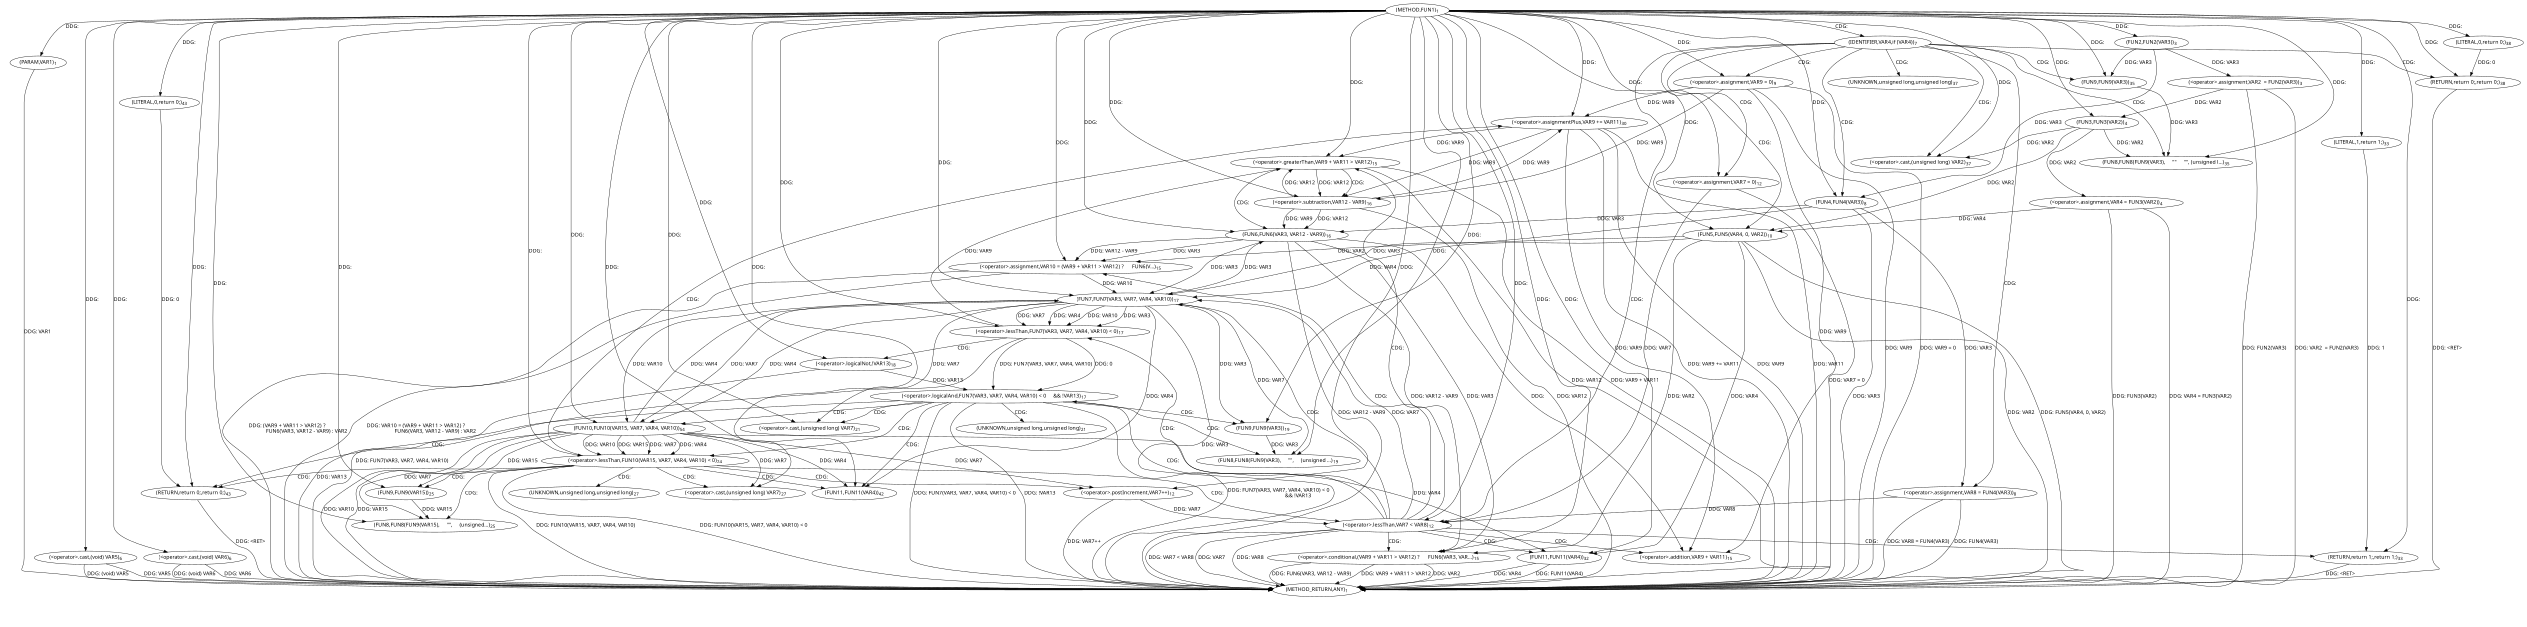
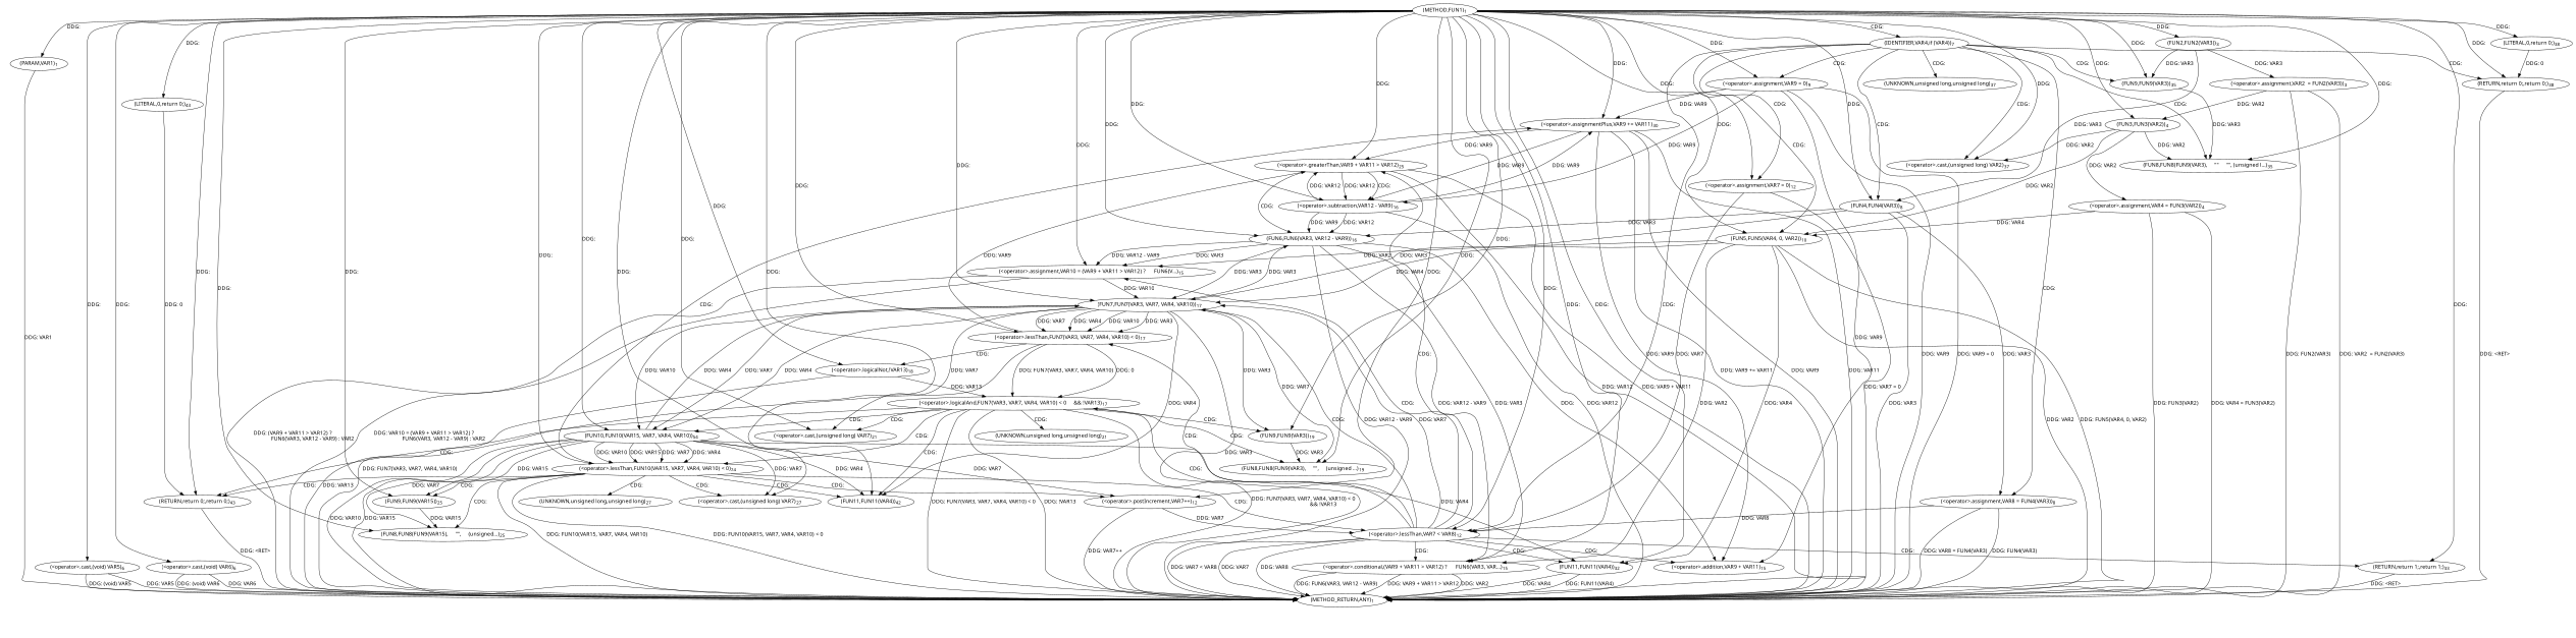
  digraph {
    fontname="Noto Sans"
    node [fontname="Noto Sans"]
    edge [fontname="Noto Sans"]
    n1 [label=<(METHOD,FUN1)<SUB>1</SUB>>]
    n2 [label=<(PARAM,VAR1)<SUB>1</SUB>>]
    n3 [label=<(&lt;operator&gt;.cast,(void) VAR5)<SUB>6</SUB>>]
    n4 [label=<(&lt;operator&gt;.cast,(void) VAR6)<SUB>6</SUB>>]
    n5 [label=<(FUN11,FUN11(VAR4))<SUB>42</SUB>>]
    n6 [label=<(RETURN,return 0;,return 0;)<SUB>43</SUB>>]
    n7 [label=<(IDENTIFIER,VAR4,if (VAR4))<SUB>7</SUB>>]
    n8 [label=<(LITERAL,0,return 0;)<SUB>43</SUB>>]
    n9 [label=<(FUN2,FUN2(VAR3))<SUB>3</SUB>>]
    n10 [label=<(FUN3,FUN3(VAR2))<SUB>4</SUB>>]
    n11 [label=<(&lt;operator&gt;.assignment,VAR9 = 0)<SUB>9</SUB>>]
    n12 [label=<(FUN5,FUN5(VAR4, 0, VAR2))<SUB>10</SUB>>]
    n13 [label=<(FUN11,FUN11(VAR4))<SUB>32</SUB>>]
    n14 [label=<(RETURN,return 1;,return 1;)<SUB>33</SUB>>]
    n15 [label=<(&lt;operator&gt;.lessThan,VAR7 &lt; VAR8)<SUB>12</SUB>>]
    n16 [label=<(&lt;operator&gt;.postIncrement,VAR7++)<SUB>12</SUB>>]
-   n17 [label=<(LITERAL,1,return 1;)<SUB>33</SUB>>]
    n18 [label=<(FUN8,FUN8(FUN9(VAR3), 		    &quot;&quot; 		    &quot;&quot;, (unsigned l...)<SUB>35</SUB>>]
    n19 [label=<(RETURN,return 0;,return 0;)<SUB>38</SUB>>]
    n20 [label=<(FUN4,FUN4(VAR3))<SUB>8</SUB>>]
    n21 [label=<(&lt;operator&gt;.assignment,VAR7 = 0)<SUB>12</SUB>>]
    n22 [label=<(&lt;operator&gt;.assignment,VAR10 = (VAR9 + VAR11 &gt; VAR12) ?  			    FUN6(V...)<SUB>15</SUB>>]
    n23 [label=<(&lt;operator&gt;.assignmentPlus,VAR9 += VAR11)<SUB>30</SUB>>]
    n24 [label=<(LITERAL,0,return 0;)<SUB>38</SUB>>]
    n25 [label=<(&lt;operator&gt;.lessThan,FUN10(VAR15, VAR7, VAR4, VAR10) &lt; 0)<SUB>24</SUB>>]
    n26 [label=<(FUN9,FUN9(VAR3))<SUB>35</SUB>>]
    n27 [label=<(&lt;operator&gt;.cast,(unsigned long) VAR2)<SUB>37</SUB>>]
    n28 [label=<(&lt;operator&gt;.conditional,(VAR9 + VAR11 &gt; VAR12) ?  			    FUN6(VAR3, VAR...)<SUB>15</SUB>>]
    n29 [label=<(FUN8,FUN8(FUN9(VAR3), 				    &quot;&quot;, 				    (unsigned ...)<SUB>19</SUB>>]
    n30 [label=<(FUN8,FUN8(FUN9(VAR15), 				    &quot;&quot;, 				    (unsigned...)<SUB>25</SUB>>]
-   n31 [label=<(&lt;operator&gt;.greaterThan,VAR9 + VAR11 &gt; VAR12)<SUB>15</SUB>>]
+   n31 [label=<(&lt;operator&gt;.greaterThan,VAR9 + VAR11 &gt; VAR12)<SUB>25</SUB>>]
    n32 [label=<(FUN6,FUN6(VAR3, VAR12 - VAR9))<SUB>16</SUB>>]
    n33 [label=<(&lt;operator&gt;.lessThan,FUN7(VAR3, VAR7, VAR4, VAR10) &lt; 0)<SUB>17</SUB>>]
    n34 [label=<(&lt;operator&gt;.logicalNot,!VAR13)<SUB>18</SUB>>]
    n35 [label=<(FUN10,FUN10(VAR15, VAR7, VAR4, VAR10))<SUB>54</SUB>>]
    n36 [label=<(&lt;operator&gt;.subtraction,VAR12 - VAR9)<SUB>16</SUB>>]
    n37 [label=<(FUN7,FUN7(VAR3, VAR7, VAR4, VAR10))<SUB>17</SUB>>]
    n38 [label=<(FUN9,FUN9(VAR3))<SUB>19</SUB>>]
    n39 [label=<(&lt;operator&gt;.cast,(unsigned long) VAR7)<SUB>21</SUB>>]
    n40 [label=<(FUN9,FUN9(VAR15))<SUB>25</SUB>>]
    n41 [label=<(&lt;operator&gt;.cast,(unsigned long) VAR7)<SUB>27</SUB>>]
    n42 [label=<(METHOD_RETURN,ANY)<SUB>1</SUB>>]
    n43 [label=<(&lt;operator&gt;.assignment,VAR8 = FUN4(VAR3))<SUB>8</SUB>>]
    n44 [label=<(UNKNOWN,unsigned long,unsigned long)<SUB>37</SUB>>]
    n45 [label=<(&lt;operator&gt;.assignment,VAR2  = FUN2(VAR3))<SUB>3</SUB>>]
    n46 [label=<(&lt;operator&gt;.assignment,VAR4 = FUN3(VAR2))<SUB>4</SUB>>]
    n47 [label=<(&lt;operator&gt;.addition,VAR9 + VAR11)<SUB>15</SUB>>]
    n48 [label=<(&lt;operator&gt;.logicalAnd,FUN7(VAR3, VAR7, VAR4, VAR10) &lt; 0 			    &amp;&amp; !VAR13)<SUB>17</SUB>>]
    n49 [label=<(UNKNOWN,unsigned long,unsigned long)<SUB>27</SUB>>]
    n50 [label=<(UNKNOWN,unsigned long,unsigned long)<SUB>21</SUB>>]
    n1 -> n2 [label="DDG: "]
    n1 -> n3 [label="DDG: "]
    n1 -> n4 [label="DDG: "]
    n1 -> n5 [label="DDG: "]
    n1 -> n6 [label="DDG: "]
    n1 -> n7 [label="CDG: "]
    n1 -> n8 [label="DDG: "]
    n1 -> n9 [label="DDG: "]
    n1 -> n10 [label="DDG: "]
    n1 -> n11 [label="DDG: "]
    n1 -> n12 [label="DDG: "]
    n1 -> n13 [label="DDG: "]
    n1 -> n14 [label="DDG: "]
    n1 -> n15 [label="DDG: "]
    n1 -> n16 [label="DDG: "]
-   n1 -> n17 [label="DDG: "]
    n1 -> n18 [label="DDG: "]
    n1 -> n19 [label="DDG: "]
    n1 -> n20 [label="DDG: "]
    n1 -> n21 [label="DDG: "]
    n1 -> n22 [label="DDG: "]
    n1 -> n23 [label="DDG: "]
    n1 -> n24 [label="DDG: "]
    n1 -> n25 [label="DDG: "]
    n1 -> n26 [label="DDG: "]
    n1 -> n27 [label="DDG: "]
    n1 -> n28 [label="DDG: "]
    n1 -> n29 [label="DDG: "]
    n1 -> n30 [label="DDG: "]
    n1 -> n31 [label="DDG: "]
    n1 -> n32 [label="DDG: "]
    n1 -> n33 [label="DDG: "]
    n1 -> n34 [label="DDG: "]
    n1 -> n35 [label="DDG: "]
    n1 -> n36 [label="DDG: "]
    n1 -> n37 [label="DDG: "]
    n1 -> n38 [label="DDG: "]
    n1 -> n39 [label="DDG: "]
    n1 -> n40 [label="DDG: "]
    n1 -> n41 [label="DDG: "]
    n2 -> n42 [label="DDG: VAR1"]
    n3 -> n42 [label="DDG: (void) VAR5"]
    n3 -> n42 [label="DDG: VAR5"]
    n4 -> n42 [label="DDG: (void) VAR6"]
    n4 -> n42 [label="DDG: VAR6"]
    n6 -> n42 [label="DDG: &lt;RET&gt;"]
    n7 -> n11 [label="CDG: "]
    n7 -> n12 [label="CDG: "]
    n7 -> n15 [label="CDG: "]
    n7 -> n18 [label="CDG: "]
    n7 -> n19 [label="CDG: "]
    n7 -> n20 [label="CDG: "]
    n7 -> n21 [label="CDG: "]
    n7 -> n26 [label="CDG: "]
    n7 -> n27 [label="CDG: "]
    n7 -> n43 [label="CDG: "]
    n7 -> n44 [label="CDG: "]
    n8 -> n6 [label="DDG: 0"]
    n9 -> n20 [label="DDG: VAR3"]
    n9 -> n26 [label="DDG: VAR3"]
    n9 -> n45 [label="DDG: VAR3"]
    n10 -> n12 [label="DDG: VAR2"]
    n10 -> n18 [label="DDG: VAR2"]
    n10 -> n27 [label="DDG: VAR2"]
    n10 -> n46 [label="DDG: VAR2"]
    n11 -> n23 [label="DDG: VAR9"]
    n11 -> n36 [label="DDG: VAR9"]
    n11 -> n42 [label="DDG: VAR9"]
    n11 -> n42 [label="DDG: VAR9 = 0"]
    n11 -> n47 [label="DDG: VAR9"]
    n12 -> n13 [label="DDG: VAR4"]
    n12 -> n22 [label="DDG: VAR2"]
    n12 -> n28 [label="DDG: VAR2"]
    n12 -> n37 [label="DDG: VAR4"]
    n12 -> n42 [label="DDG: VAR2"]
    n12 -> n42 [label="DDG: FUN5(VAR4, 0, VAR2)"]
    n13 -> n42 [label="DDG: VAR4"]
    n13 -> n42 [label="DDG: FUN11(VAR4)"]
    n14 -> n42 [label="DDG: &lt;RET&gt;"]
    n15 -> n13 [label="CDG: "]
    n15 -> n14 [label="CDG: "]
    n15 -> n22 [label="CDG: "]
    n15 -> n28 [label="CDG: "]
    n15 -> n31 [label="CDG: "]
    n15 -> n33 [label="CDG: "]
    n15 -> n37 [label="DDG: VAR7"]
    n15 -> n37 [label="CDG: "]
    n15 -> n42 [label="DDG: VAR7"]
    n15 -> n42 [label="DDG: VAR8"]
    n15 -> n42 [label="DDG: VAR7 &lt; VAR8"]
    n15 -> n47 [label="CDG: "]
    n15 -> n48 [label="CDG: "]
    n16 -> n15 [label="DDG: VAR7"]
    n16 -> n42 [label="DDG: VAR7++"]
-   n17 -> n14 [label="DDG: 1"]
    n19 -> n42 [label="DDG: &lt;RET&gt;"]
    n20 -> n32 [label="DDG: VAR3"]
    n20 -> n37 [label="DDG: VAR3"]
    n20 -> n42 [label="DDG: VAR3"]
    n20 -> n43 [label="DDG: VAR3"]
    n21 -> n15 [label="DDG: VAR7"]
    n21 -> n42 [label="DDG: VAR7 = 0"]
    n22 -> n37 [label="DDG: VAR10"]
    n22 -> n42 [label="DDG: (VAR9 + VAR11 &gt; VAR12) ?\n 			    FUN6(VAR3, VAR12 - VAR9) : VAR2"]
    n22 -> n42 [label="DDG: VAR10 = (VAR9 + VAR11 &gt; VAR12) ?\n 			    FUN6(VAR3, VAR12 - VAR9) : VAR2"]
    n23 -> n31 [label="DDG: VAR9"]
    n23 -> n36 [label="DDG: VAR9"]
    n23 -> n42 [label="DDG: VAR9"]
    n23 -> n42 [label="DDG: VAR11"]
    n23 -> n42 [label="DDG: VAR9 += VAR11"]
    n23 -> n47 [label="DDG: VAR9"]
    n24 -> n19 [label="DDG: 0"]
    n25 -> n5 [label="CDG: "]
    n25 -> n6 [label="CDG: "]
    n25 -> n15 [label="CDG: "]
    n25 -> n16 [label="CDG: "]
    n25 -> n23 [label="CDG: "]
    n25 -> n30 [label="CDG: "]
    n25 -> n40 [label="CDG: "]
    n25 -> n41 [label="CDG: "]
    n25 -> n42 [label="DDG: FUN10(VAR15, VAR7, VAR4, VAR10)"]
    n25 -> n42 [label="DDG: FUN10(VAR15, VAR7, VAR4, VAR10) &lt; 0"]
    n25 -> n49 [label="CDG: "]
    n26 -> n18 [label="DDG: VAR3"]
    n28 -> n42 [label="DDG: VAR9 + VAR11 &gt; VAR12"]
    n28 -> n42 [label="DDG: VAR2"]
    n28 -> n42 [label="DDG: FUN6(VAR3, VAR12 - VAR9)"]
    n31 -> n32 [label="CDG: "]
    n31 -> n36 [label="DDG: VAR12"]
    n31 -> n36 [label="CDG: "]
    n31 -> n42 [label="DDG: VAR9 + VAR11"]
    n31 -> n42 [label="DDG: VAR12"]
    n32 -> n22 [label="DDG: VAR3"]
    n32 -> n22 [label="DDG: VAR12 - VAR9"]
    n32 -> n28 [label="DDG: VAR3"]
    n32 -> n28 [label="DDG: VAR12 - VAR9"]
    n32 -> n37 [label="DDG: VAR3"]
    n32 -> n42 [label="DDG: VAR12 - VAR9"]
    n32 -> n47 [label="DDG: "]
    n33 -> n31 [label="DDG: VAR9"]
    n33 -> n34 [label="CDG: "]
    n33 -> n42 [label="DDG: FUN7(VAR3, VAR7, VAR4, VAR10)"]
    n33 -> n48 [label="DDG: FUN7(VAR3, VAR7, VAR4, VAR10)"]
    n33 -> n48 [label="DDG: 0"]
    n34 -> n42 [label="DDG: VAR13"]
    n34 -> n48 [label="DDG: VAR13"]
    n35 -> n5 [label="DDG: VAR4"]
    n35 -> n13 [label="DDG: VAR4"]
    n35 -> n16 [label="DDG: VAR7"]
    n35 -> n25 [label="DDG: VAR15"]
    n35 -> n25 [label="DDG: VAR7"]
    n35 -> n25 [label="DDG: VAR4"]
    n35 -> n25 [label="DDG: VAR10"]
    n35 -> n30 [label="DDG: VAR7"]
    n35 -> n37 [label="DDG: VAR4"]
    n35 -> n40 [label="DDG: VAR15"]
    n35 -> n41 [label="DDG: VAR7"]
    n35 -> n42 [label="DDG: VAR15"]
    n35 -> n42 [label="DDG: VAR10"]
    n36 -> n23 [label="DDG: VAR9"]
    n36 -> n31 [label="DDG: VAR12"]
    n36 -> n32 [label="DDG: VAR12"]
    n36 -> n32 [label="DDG: VAR9"]
    n36 -> n42 [label="DDG: VAR12"]
    n37 -> n5 [label="DDG: VAR4"]
    n37 -> n29 [label="DDG: VAR7"]
    n37 -> n32 [label="DDG: VAR3"]
    n37 -> n33 [label="DDG: VAR3"]
    n37 -> n33 [label="DDG: VAR7"]
    n37 -> n33 [label="DDG: VAR4"]
    n37 -> n33 [label="DDG: VAR10"]
    n37 -> n35 [label="DDG: VAR7"]
    n37 -> n35 [label="DDG: VAR4"]
    n37 -> n35 [label="DDG: VAR10"]
    n37 -> n38 [label="DDG: VAR3"]
    n37 -> n39 [label="DDG: VAR7"]
    n37 -> n42 [label="DDG: VAR3"]
    n38 -> n29 [label="DDG: VAR3"]
    n40 -> n30 [label="DDG: VAR15"]
    n43 -> n15 [label="DDG: VAR8"]
    n43 -> n42 [label="DDG: FUN4(VAR3)"]
    n43 -> n42 [label="DDG: VAR8 = FUN4(VAR3)"]
    n45 -> n10 [label="DDG: VAR2"]
    n45 -> n42 [label="DDG: FUN2(VAR3)"]
    n45 -> n42 [label="DDG: VAR2  = FUN2(VAR3)"]
    n46 -> n12 [label="DDG: VAR4"]
    n46 -> n42 [label="DDG: FUN3(VAR2)"]
    n46 -> n42 [label="DDG: VAR4 = FUN3(VAR2)"]
    n48 -> n5 [label="CDG: "]
    n48 -> n6 [label="CDG: "]
    n48 -> n25 [label="CDG: "]
    n48 -> n29 [label="CDG: "]
    n48 -> n35 [label="CDG: "]
    n48 -> n38 [label="CDG: "]
    n48 -> n39 [label="CDG: "]
    n48 -> n42 [label="DDG: FUN7(VAR3, VAR7, VAR4, VAR10) &lt; 0"]
    n48 -> n42 [label="DDG: !VAR13"]
    n48 -> n42 [label="DDG: FUN7(VAR3, VAR7, VAR4, VAR10) &lt; 0\n			    &amp;&amp; !VAR13"]
    n48 -> n50 [label="CDG: "]
  }
